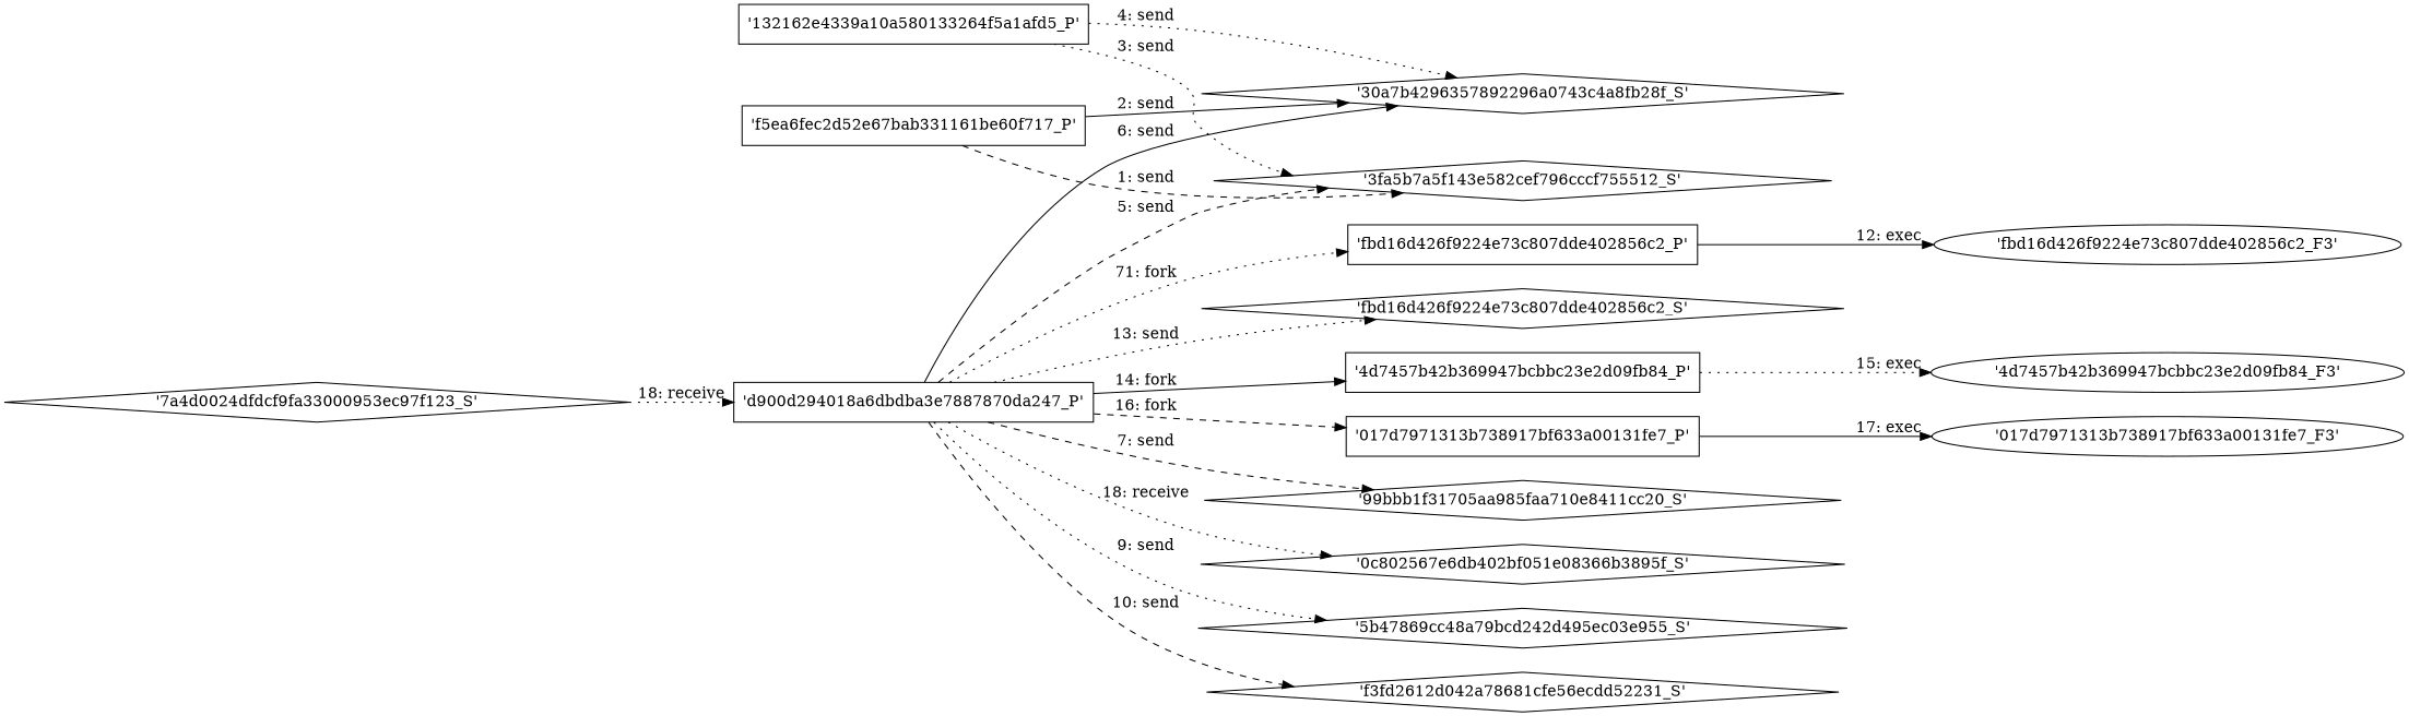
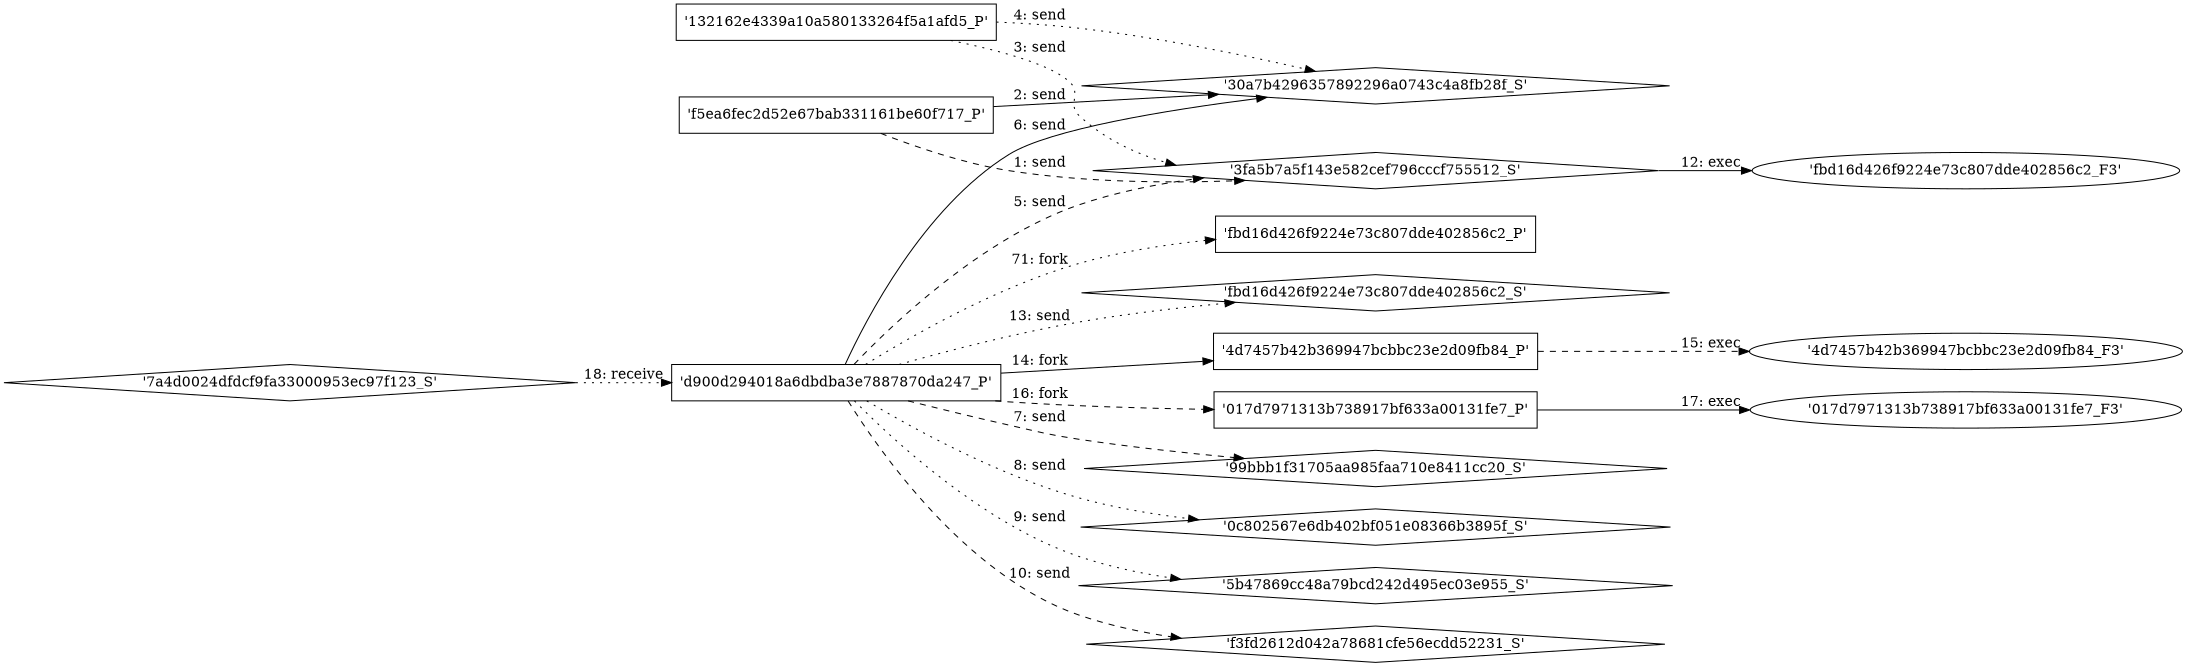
  digraph {
    engine=neato
    fixedsize=false
    fontsize=10
    nodesep=0.3
    rankdir=LR
    ranksep=0
    splines=true
    node [node_type=Socket shape=diamond]
    edge [style=dotted]
    "'f5ea6fec2d52e67bab331161be60f717_P'" [node_type=Process shape=box]
    "'3fa5b7a5f143e582cef796cccf755512_S'"
    "'30a7b4296357892296a0743c4a8fb28f_S'"
    "'132162e4339a10a580133264f5a1afd5_P'" [node_type=Process shape=box]
    "'d900d294018a6dbdba3e7887870da247_P'" [node_type=Process shape=box]
    "'99bbb1f31705aa985faa710e8411cc20_S'"
    "'0c802567e6db402bf051e08366b3895f_S'"
    "'5b47869cc48a79bcd242d495ec03e955_S'"
    "'f3fd2612d042a78681cfe56ecdd52231_S'"
    "'fbd16d426f9224e73c807dde402856c2_P'" [node_type=Process shape=box]
    "'fbd16d426f9224e73c807dde402856c2_S'"
    "'4d7457b42b369947bcbbc23e2d09fb84_P'" [node_type=Process shape=box]
    "'017d7971313b738917bf633a00131fe7_P'" [node_type=Process shape=box]
    "'fbd16d426f9224e73c807dde402856c2_F3'" [node_type=File shape=ellipse]
    "'4d7457b42b369947bcbbc23e2d09fb84_F3'" [node_type=File shape=ellipse]
    "'017d7971313b738917bf633a00131fe7_F3'" [node_type=File shape=ellipse]
    "'7a4d0024dfdcf9fa33000953ec97f123_S'"
    "'f5ea6fec2d52e67bab331161be60f717_P'" -> "'3fa5b7a5f143e582cef796cccf755512_S'" [label="1: send" style=dashed]
    "'f5ea6fec2d52e67bab331161be60f717_P'" -> "'30a7b4296357892296a0743c4a8fb28f_S'" [label="2: send" style=solid]
    "'132162e4339a10a580133264f5a1afd5_P'" -> "'3fa5b7a5f143e582cef796cccf755512_S'" [label="3: send"]
    "'132162e4339a10a580133264f5a1afd5_P'" -> "'30a7b4296357892296a0743c4a8fb28f_S'" [label="4: send"]
    "'d900d294018a6dbdba3e7887870da247_P'" -> "'3fa5b7a5f143e582cef796cccf755512_S'" [label="5: send" style=dashed]
    "'d900d294018a6dbdba3e7887870da247_P'" -> "'30a7b4296357892296a0743c4a8fb28f_S'" [label="6: send" style=solid]
    "'d900d294018a6dbdba3e7887870da247_P'" -> "'99bbb1f31705aa985faa710e8411cc20_S'" [label="7: send" style=dashed]
-   "'d900d294018a6dbdba3e7887870da247_P'" -> "'0c802567e6db402bf051e08366b3895f_S'" [label="18: receive"]
+   "'d900d294018a6dbdba3e7887870da247_P'" -> "'0c802567e6db402bf051e08366b3895f_S'" [label="8: send"]
    "'d900d294018a6dbdba3e7887870da247_P'" -> "'5b47869cc48a79bcd242d495ec03e955_S'" [label="9: send"]
    "'d900d294018a6dbdba3e7887870da247_P'" -> "'f3fd2612d042a78681cfe56ecdd52231_S'" [label="10: send" style=dashed]
    "'d900d294018a6dbdba3e7887870da247_P'" -> "'fbd16d426f9224e73c807dde402856c2_P'" [label="71: fork"]
    "'d900d294018a6dbdba3e7887870da247_P'" -> "'fbd16d426f9224e73c807dde402856c2_S'" [label="13: send"]
    "'d900d294018a6dbdba3e7887870da247_P'" -> "'4d7457b42b369947bcbbc23e2d09fb84_P'" [label="14: fork" style=solid]
    "'d900d294018a6dbdba3e7887870da247_P'" -> "'017d7971313b738917bf633a00131fe7_P'" [label="16: fork" style=dashed]
-   "'fbd16d426f9224e73c807dde402856c2_P'" -> "'fbd16d426f9224e73c807dde402856c2_F3'" [label="12: exec" style=solid]
-   "'4d7457b42b369947bcbbc23e2d09fb84_P'" -> "'4d7457b42b369947bcbbc23e2d09fb84_F3'" [label="15: exec"]
+   "'3fa5b7a5f143e582cef796cccf755512_S'" -> "'fbd16d426f9224e73c807dde402856c2_F3'" [label="12: exec" style=solid]
+   "'4d7457b42b369947bcbbc23e2d09fb84_P'" -> "'4d7457b42b369947bcbbc23e2d09fb84_F3'" [label="15: exec" style=dashed]
    "'017d7971313b738917bf633a00131fe7_P'" -> "'017d7971313b738917bf633a00131fe7_F3'" [label="17: exec" style=solid]
    "'7a4d0024dfdcf9fa33000953ec97f123_S'" -> "'d900d294018a6dbdba3e7887870da247_P'" [label="18: receive"]
  }
